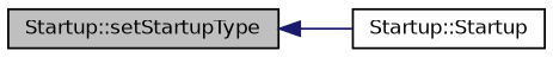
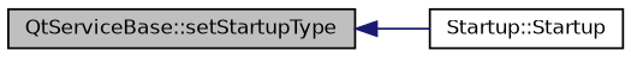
  digraph {
    rankdir=LR
    node [color=black fontname=Helvetica fontsize=10 shape=record style=filled]
-   n1 [fillcolor=grey75 fontcolor=black height=0.2 label="Startup::setStartupType" width=0.4]
+   n1 [fillcolor=grey75 fontcolor=black height=0.2 label="QtServiceBase::setStartupType" width=0.4]
    n2 [fillcolor=white height=0.2 label="Startup::Startup" width=0.4]
    n1 -> n2 [color=midnightblue dir=back fontname=Helvetica fontsize=10 labelfontname=Helvetica labelfontsize=10 style=solid]
  }
